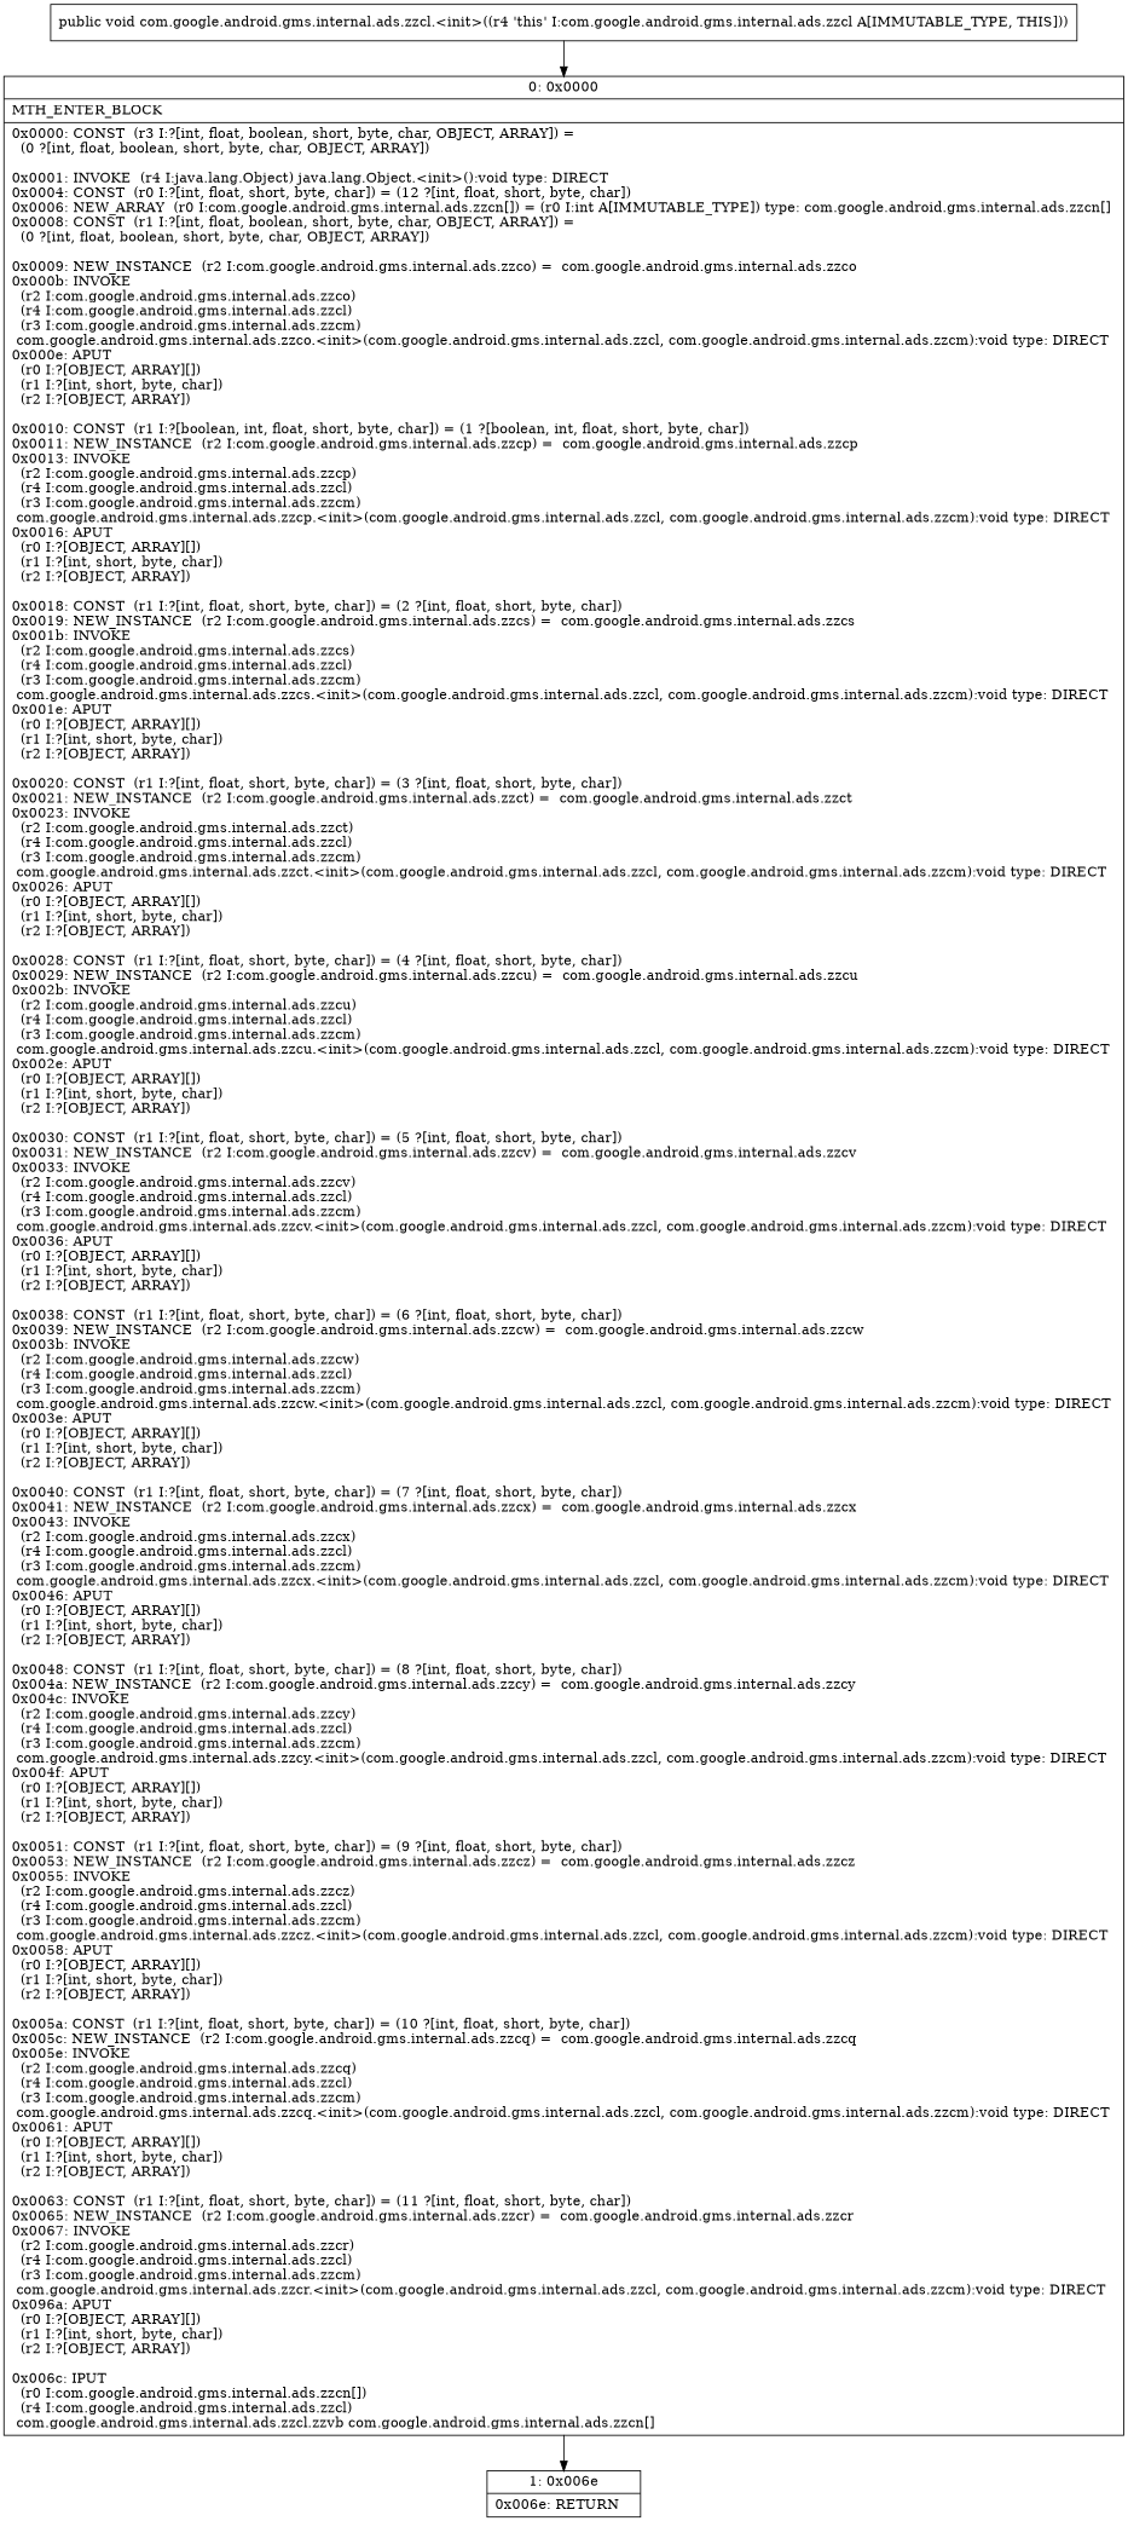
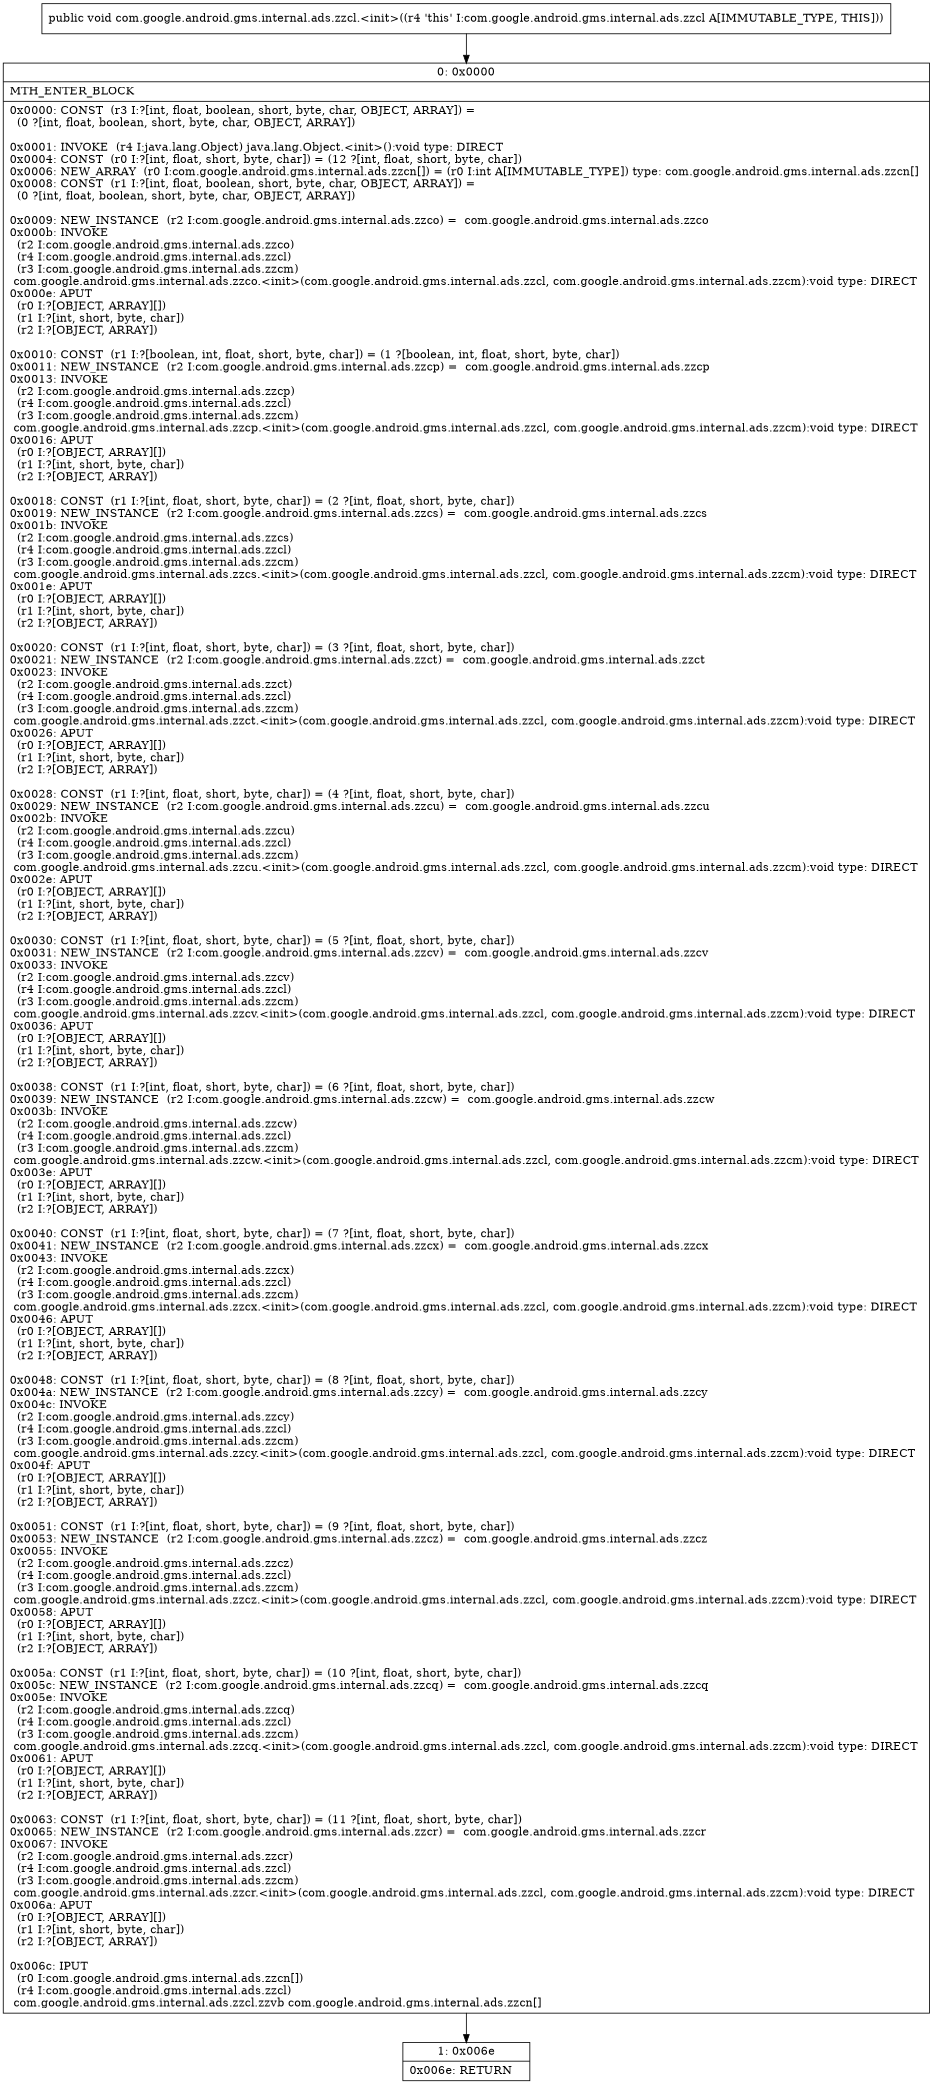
  digraph {
    node [shape=record]
-   n1 [label="{0\:\ 0x0000|MTH_ENTER_BLOCK\l|0x0000: CONST  (r3 I:?[int, float, boolean, short, byte, char, OBJECT, ARRAY]) = \l  (0 ?[int, float, boolean, short, byte, char, OBJECT, ARRAY])\l \l0x0001: INVOKE  (r4 I:java.lang.Object) java.lang.Object.\<init\>():void type: DIRECT \l0x0004: CONST  (r0 I:?[int, float, short, byte, char]) = (12 ?[int, float, short, byte, char]) \l0x0006: NEW_ARRAY  (r0 I:com.google.android.gms.internal.ads.zzcn[]) = (r0 I:int A[IMMUTABLE_TYPE]) type: com.google.android.gms.internal.ads.zzcn[] \l0x0008: CONST  (r1 I:?[int, float, boolean, short, byte, char, OBJECT, ARRAY]) = \l  (0 ?[int, float, boolean, short, byte, char, OBJECT, ARRAY])\l \l0x0009: NEW_INSTANCE  (r2 I:com.google.android.gms.internal.ads.zzco) =  com.google.android.gms.internal.ads.zzco \l0x000b: INVOKE  \l  (r2 I:com.google.android.gms.internal.ads.zzco)\l  (r4 I:com.google.android.gms.internal.ads.zzcl)\l  (r3 I:com.google.android.gms.internal.ads.zzcm)\l com.google.android.gms.internal.ads.zzco.\<init\>(com.google.android.gms.internal.ads.zzcl, com.google.android.gms.internal.ads.zzcm):void type: DIRECT \l0x000e: APUT  \l  (r0 I:?[OBJECT, ARRAY][])\l  (r1 I:?[int, short, byte, char])\l  (r2 I:?[OBJECT, ARRAY])\l \l0x0010: CONST  (r1 I:?[boolean, int, float, short, byte, char]) = (1 ?[boolean, int, float, short, byte, char]) \l0x0011: NEW_INSTANCE  (r2 I:com.google.android.gms.internal.ads.zzcp) =  com.google.android.gms.internal.ads.zzcp \l0x0013: INVOKE  \l  (r2 I:com.google.android.gms.internal.ads.zzcp)\l  (r4 I:com.google.android.gms.internal.ads.zzcl)\l  (r3 I:com.google.android.gms.internal.ads.zzcm)\l com.google.android.gms.internal.ads.zzcp.\<init\>(com.google.android.gms.internal.ads.zzcl, com.google.android.gms.internal.ads.zzcm):void type: DIRECT \l0x0016: APUT  \l  (r0 I:?[OBJECT, ARRAY][])\l  (r1 I:?[int, short, byte, char])\l  (r2 I:?[OBJECT, ARRAY])\l \l0x0018: CONST  (r1 I:?[int, float, short, byte, char]) = (2 ?[int, float, short, byte, char]) \l0x0019: NEW_INSTANCE  (r2 I:com.google.android.gms.internal.ads.zzcs) =  com.google.android.gms.internal.ads.zzcs \l0x001b: INVOKE  \l  (r2 I:com.google.android.gms.internal.ads.zzcs)\l  (r4 I:com.google.android.gms.internal.ads.zzcl)\l  (r3 I:com.google.android.gms.internal.ads.zzcm)\l com.google.android.gms.internal.ads.zzcs.\<init\>(com.google.android.gms.internal.ads.zzcl, com.google.android.gms.internal.ads.zzcm):void type: DIRECT \l0x001e: APUT  \l  (r0 I:?[OBJECT, ARRAY][])\l  (r1 I:?[int, short, byte, char])\l  (r2 I:?[OBJECT, ARRAY])\l \l0x0020: CONST  (r1 I:?[int, float, short, byte, char]) = (3 ?[int, float, short, byte, char]) \l0x0021: NEW_INSTANCE  (r2 I:com.google.android.gms.internal.ads.zzct) =  com.google.android.gms.internal.ads.zzct \l0x0023: INVOKE  \l  (r2 I:com.google.android.gms.internal.ads.zzct)\l  (r4 I:com.google.android.gms.internal.ads.zzcl)\l  (r3 I:com.google.android.gms.internal.ads.zzcm)\l com.google.android.gms.internal.ads.zzct.\<init\>(com.google.android.gms.internal.ads.zzcl, com.google.android.gms.internal.ads.zzcm):void type: DIRECT \l0x0026: APUT  \l  (r0 I:?[OBJECT, ARRAY][])\l  (r1 I:?[int, short, byte, char])\l  (r2 I:?[OBJECT, ARRAY])\l \l0x0028: CONST  (r1 I:?[int, float, short, byte, char]) = (4 ?[int, float, short, byte, char]) \l0x0029: NEW_INSTANCE  (r2 I:com.google.android.gms.internal.ads.zzcu) =  com.google.android.gms.internal.ads.zzcu \l0x002b: INVOKE  \l  (r2 I:com.google.android.gms.internal.ads.zzcu)\l  (r4 I:com.google.android.gms.internal.ads.zzcl)\l  (r3 I:com.google.android.gms.internal.ads.zzcm)\l com.google.android.gms.internal.ads.zzcu.\<init\>(com.google.android.gms.internal.ads.zzcl, com.google.android.gms.internal.ads.zzcm):void type: DIRECT \l0x002e: APUT  \l  (r0 I:?[OBJECT, ARRAY][])\l  (r1 I:?[int, short, byte, char])\l  (r2 I:?[OBJECT, ARRAY])\l \l0x0030: CONST  (r1 I:?[int, float, short, byte, char]) = (5 ?[int, float, short, byte, char]) \l0x0031: NEW_INSTANCE  (r2 I:com.google.android.gms.internal.ads.zzcv) =  com.google.android.gms.internal.ads.zzcv \l0x0033: INVOKE  \l  (r2 I:com.google.android.gms.internal.ads.zzcv)\l  (r4 I:com.google.android.gms.internal.ads.zzcl)\l  (r3 I:com.google.android.gms.internal.ads.zzcm)\l com.google.android.gms.internal.ads.zzcv.\<init\>(com.google.android.gms.internal.ads.zzcl, com.google.android.gms.internal.ads.zzcm):void type: DIRECT \l0x0036: APUT  \l  (r0 I:?[OBJECT, ARRAY][])\l  (r1 I:?[int, short, byte, char])\l  (r2 I:?[OBJECT, ARRAY])\l \l0x0038: CONST  (r1 I:?[int, float, short, byte, char]) = (6 ?[int, float, short, byte, char]) \l0x0039: NEW_INSTANCE  (r2 I:com.google.android.gms.internal.ads.zzcw) =  com.google.android.gms.internal.ads.zzcw \l0x003b: INVOKE  \l  (r2 I:com.google.android.gms.internal.ads.zzcw)\l  (r4 I:com.google.android.gms.internal.ads.zzcl)\l  (r3 I:com.google.android.gms.internal.ads.zzcm)\l com.google.android.gms.internal.ads.zzcw.\<init\>(com.google.android.gms.internal.ads.zzcl, com.google.android.gms.internal.ads.zzcm):void type: DIRECT \l0x003e: APUT  \l  (r0 I:?[OBJECT, ARRAY][])\l  (r1 I:?[int, short, byte, char])\l  (r2 I:?[OBJECT, ARRAY])\l \l0x0040: CONST  (r1 I:?[int, float, short, byte, char]) = (7 ?[int, float, short, byte, char]) \l0x0041: NEW_INSTANCE  (r2 I:com.google.android.gms.internal.ads.zzcx) =  com.google.android.gms.internal.ads.zzcx \l0x0043: INVOKE  \l  (r2 I:com.google.android.gms.internal.ads.zzcx)\l  (r4 I:com.google.android.gms.internal.ads.zzcl)\l  (r3 I:com.google.android.gms.internal.ads.zzcm)\l com.google.android.gms.internal.ads.zzcx.\<init\>(com.google.android.gms.internal.ads.zzcl, com.google.android.gms.internal.ads.zzcm):void type: DIRECT \l0x0046: APUT  \l  (r0 I:?[OBJECT, ARRAY][])\l  (r1 I:?[int, short, byte, char])\l  (r2 I:?[OBJECT, ARRAY])\l \l0x0048: CONST  (r1 I:?[int, float, short, byte, char]) = (8 ?[int, float, short, byte, char]) \l0x004a: NEW_INSTANCE  (r2 I:com.google.android.gms.internal.ads.zzcy) =  com.google.android.gms.internal.ads.zzcy \l0x004c: INVOKE  \l  (r2 I:com.google.android.gms.internal.ads.zzcy)\l  (r4 I:com.google.android.gms.internal.ads.zzcl)\l  (r3 I:com.google.android.gms.internal.ads.zzcm)\l com.google.android.gms.internal.ads.zzcy.\<init\>(com.google.android.gms.internal.ads.zzcl, com.google.android.gms.internal.ads.zzcm):void type: DIRECT \l0x004f: APUT  \l  (r0 I:?[OBJECT, ARRAY][])\l  (r1 I:?[int, short, byte, char])\l  (r2 I:?[OBJECT, ARRAY])\l \l0x0051: CONST  (r1 I:?[int, float, short, byte, char]) = (9 ?[int, float, short, byte, char]) \l0x0053: NEW_INSTANCE  (r2 I:com.google.android.gms.internal.ads.zzcz) =  com.google.android.gms.internal.ads.zzcz \l0x0055: INVOKE  \l  (r2 I:com.google.android.gms.internal.ads.zzcz)\l  (r4 I:com.google.android.gms.internal.ads.zzcl)\l  (r3 I:com.google.android.gms.internal.ads.zzcm)\l com.google.android.gms.internal.ads.zzcz.\<init\>(com.google.android.gms.internal.ads.zzcl, com.google.android.gms.internal.ads.zzcm):void type: DIRECT \l0x0058: APUT  \l  (r0 I:?[OBJECT, ARRAY][])\l  (r1 I:?[int, short, byte, char])\l  (r2 I:?[OBJECT, ARRAY])\l \l0x005a: CONST  (r1 I:?[int, float, short, byte, char]) = (10 ?[int, float, short, byte, char]) \l0x005c: NEW_INSTANCE  (r2 I:com.google.android.gms.internal.ads.zzcq) =  com.google.android.gms.internal.ads.zzcq \l0x005e: INVOKE  \l  (r2 I:com.google.android.gms.internal.ads.zzcq)\l  (r4 I:com.google.android.gms.internal.ads.zzcl)\l  (r3 I:com.google.android.gms.internal.ads.zzcm)\l com.google.android.gms.internal.ads.zzcq.\<init\>(com.google.android.gms.internal.ads.zzcl, com.google.android.gms.internal.ads.zzcm):void type: DIRECT \l0x0061: APUT  \l  (r0 I:?[OBJECT, ARRAY][])\l  (r1 I:?[int, short, byte, char])\l  (r2 I:?[OBJECT, ARRAY])\l \l0x0063: CONST  (r1 I:?[int, float, short, byte, char]) = (11 ?[int, float, short, byte, char]) \l0x0065: NEW_INSTANCE  (r2 I:com.google.android.gms.internal.ads.zzcr) =  com.google.android.gms.internal.ads.zzcr \l0x0067: INVOKE  \l  (r2 I:com.google.android.gms.internal.ads.zzcr)\l  (r4 I:com.google.android.gms.internal.ads.zzcl)\l  (r3 I:com.google.android.gms.internal.ads.zzcm)\l com.google.android.gms.internal.ads.zzcr.\<init\>(com.google.android.gms.internal.ads.zzcl, com.google.android.gms.internal.ads.zzcm):void type: DIRECT \l0x096a: APUT  \l  (r0 I:?[OBJECT, ARRAY][])\l  (r1 I:?[int, short, byte, char])\l  (r2 I:?[OBJECT, ARRAY])\l \l0x006c: IPUT  \l  (r0 I:com.google.android.gms.internal.ads.zzcn[])\l  (r4 I:com.google.android.gms.internal.ads.zzcl)\l com.google.android.gms.internal.ads.zzcl.zzvb com.google.android.gms.internal.ads.zzcn[] \l}"]
+   n1 [label="{0\:\ 0x0000|MTH_ENTER_BLOCK\l|0x0000: CONST  (r3 I:?[int, float, boolean, short, byte, char, OBJECT, ARRAY]) = \l  (0 ?[int, float, boolean, short, byte, char, OBJECT, ARRAY])\l \l0x0001: INVOKE  (r4 I:java.lang.Object) java.lang.Object.\<init\>():void type: DIRECT \l0x0004: CONST  (r0 I:?[int, float, short, byte, char]) = (12 ?[int, float, short, byte, char]) \l0x0006: NEW_ARRAY  (r0 I:com.google.android.gms.internal.ads.zzcn[]) = (r0 I:int A[IMMUTABLE_TYPE]) type: com.google.android.gms.internal.ads.zzcn[] \l0x0008: CONST  (r1 I:?[int, float, boolean, short, byte, char, OBJECT, ARRAY]) = \l  (0 ?[int, float, boolean, short, byte, char, OBJECT, ARRAY])\l \l0x0009: NEW_INSTANCE  (r2 I:com.google.android.gms.internal.ads.zzco) =  com.google.android.gms.internal.ads.zzco \l0x000b: INVOKE  \l  (r2 I:com.google.android.gms.internal.ads.zzco)\l  (r4 I:com.google.android.gms.internal.ads.zzcl)\l  (r3 I:com.google.android.gms.internal.ads.zzcm)\l com.google.android.gms.internal.ads.zzco.\<init\>(com.google.android.gms.internal.ads.zzcl, com.google.android.gms.internal.ads.zzcm):void type: DIRECT \l0x000e: APUT  \l  (r0 I:?[OBJECT, ARRAY][])\l  (r1 I:?[int, short, byte, char])\l  (r2 I:?[OBJECT, ARRAY])\l \l0x0010: CONST  (r1 I:?[boolean, int, float, short, byte, char]) = (1 ?[boolean, int, float, short, byte, char]) \l0x0011: NEW_INSTANCE  (r2 I:com.google.android.gms.internal.ads.zzcp) =  com.google.android.gms.internal.ads.zzcp \l0x0013: INVOKE  \l  (r2 I:com.google.android.gms.internal.ads.zzcp)\l  (r4 I:com.google.android.gms.internal.ads.zzcl)\l  (r3 I:com.google.android.gms.internal.ads.zzcm)\l com.google.android.gms.internal.ads.zzcp.\<init\>(com.google.android.gms.internal.ads.zzcl, com.google.android.gms.internal.ads.zzcm):void type: DIRECT \l0x0016: APUT  \l  (r0 I:?[OBJECT, ARRAY][])\l  (r1 I:?[int, short, byte, char])\l  (r2 I:?[OBJECT, ARRAY])\l \l0x0018: CONST  (r1 I:?[int, float, short, byte, char]) = (2 ?[int, float, short, byte, char]) \l0x0019: NEW_INSTANCE  (r2 I:com.google.android.gms.internal.ads.zzcs) =  com.google.android.gms.internal.ads.zzcs \l0x001b: INVOKE  \l  (r2 I:com.google.android.gms.internal.ads.zzcs)\l  (r4 I:com.google.android.gms.internal.ads.zzcl)\l  (r3 I:com.google.android.gms.internal.ads.zzcm)\l com.google.android.gms.internal.ads.zzcs.\<init\>(com.google.android.gms.internal.ads.zzcl, com.google.android.gms.internal.ads.zzcm):void type: DIRECT \l0x001e: APUT  \l  (r0 I:?[OBJECT, ARRAY][])\l  (r1 I:?[int, short, byte, char])\l  (r2 I:?[OBJECT, ARRAY])\l \l0x0020: CONST  (r1 I:?[int, float, short, byte, char]) = (3 ?[int, float, short, byte, char]) \l0x0021: NEW_INSTANCE  (r2 I:com.google.android.gms.internal.ads.zzct) =  com.google.android.gms.internal.ads.zzct \l0x0023: INVOKE  \l  (r2 I:com.google.android.gms.internal.ads.zzct)\l  (r4 I:com.google.android.gms.internal.ads.zzcl)\l  (r3 I:com.google.android.gms.internal.ads.zzcm)\l com.google.android.gms.internal.ads.zzct.\<init\>(com.google.android.gms.internal.ads.zzcl, com.google.android.gms.internal.ads.zzcm):void type: DIRECT \l0x0026: APUT  \l  (r0 I:?[OBJECT, ARRAY][])\l  (r1 I:?[int, short, byte, char])\l  (r2 I:?[OBJECT, ARRAY])\l \l0x0028: CONST  (r1 I:?[int, float, short, byte, char]) = (4 ?[int, float, short, byte, char]) \l0x0029: NEW_INSTANCE  (r2 I:com.google.android.gms.internal.ads.zzcu) =  com.google.android.gms.internal.ads.zzcu \l0x002b: INVOKE  \l  (r2 I:com.google.android.gms.internal.ads.zzcu)\l  (r4 I:com.google.android.gms.internal.ads.zzcl)\l  (r3 I:com.google.android.gms.internal.ads.zzcm)\l com.google.android.gms.internal.ads.zzcu.\<init\>(com.google.android.gms.internal.ads.zzcl, com.google.android.gms.internal.ads.zzcm):void type: DIRECT \l0x002e: APUT  \l  (r0 I:?[OBJECT, ARRAY][])\l  (r1 I:?[int, short, byte, char])\l  (r2 I:?[OBJECT, ARRAY])\l \l0x0030: CONST  (r1 I:?[int, float, short, byte, char]) = (5 ?[int, float, short, byte, char]) \l0x0031: NEW_INSTANCE  (r2 I:com.google.android.gms.internal.ads.zzcv) =  com.google.android.gms.internal.ads.zzcv \l0x0033: INVOKE  \l  (r2 I:com.google.android.gms.internal.ads.zzcv)\l  (r4 I:com.google.android.gms.internal.ads.zzcl)\l  (r3 I:com.google.android.gms.internal.ads.zzcm)\l com.google.android.gms.internal.ads.zzcv.\<init\>(com.google.android.gms.internal.ads.zzcl, com.google.android.gms.internal.ads.zzcm):void type: DIRECT \l0x0036: APUT  \l  (r0 I:?[OBJECT, ARRAY][])\l  (r1 I:?[int, short, byte, char])\l  (r2 I:?[OBJECT, ARRAY])\l \l0x0038: CONST  (r1 I:?[int, float, short, byte, char]) = (6 ?[int, float, short, byte, char]) \l0x0039: NEW_INSTANCE  (r2 I:com.google.android.gms.internal.ads.zzcw) =  com.google.android.gms.internal.ads.zzcw \l0x003b: INVOKE  \l  (r2 I:com.google.android.gms.internal.ads.zzcw)\l  (r4 I:com.google.android.gms.internal.ads.zzcl)\l  (r3 I:com.google.android.gms.internal.ads.zzcm)\l com.google.android.gms.internal.ads.zzcw.\<init\>(com.google.android.gms.internal.ads.zzcl, com.google.android.gms.internal.ads.zzcm):void type: DIRECT \l0x003e: APUT  \l  (r0 I:?[OBJECT, ARRAY][])\l  (r1 I:?[int, short, byte, char])\l  (r2 I:?[OBJECT, ARRAY])\l \l0x0040: CONST  (r1 I:?[int, float, short, byte, char]) = (7 ?[int, float, short, byte, char]) \l0x0041: NEW_INSTANCE  (r2 I:com.google.android.gms.internal.ads.zzcx) =  com.google.android.gms.internal.ads.zzcx \l0x0043: INVOKE  \l  (r2 I:com.google.android.gms.internal.ads.zzcx)\l  (r4 I:com.google.android.gms.internal.ads.zzcl)\l  (r3 I:com.google.android.gms.internal.ads.zzcm)\l com.google.android.gms.internal.ads.zzcx.\<init\>(com.google.android.gms.internal.ads.zzcl, com.google.android.gms.internal.ads.zzcm):void type: DIRECT \l0x0046: APUT  \l  (r0 I:?[OBJECT, ARRAY][])\l  (r1 I:?[int, short, byte, char])\l  (r2 I:?[OBJECT, ARRAY])\l \l0x0048: CONST  (r1 I:?[int, float, short, byte, char]) = (8 ?[int, float, short, byte, char]) \l0x004a: NEW_INSTANCE  (r2 I:com.google.android.gms.internal.ads.zzcy) =  com.google.android.gms.internal.ads.zzcy \l0x004c: INVOKE  \l  (r2 I:com.google.android.gms.internal.ads.zzcy)\l  (r4 I:com.google.android.gms.internal.ads.zzcl)\l  (r3 I:com.google.android.gms.internal.ads.zzcm)\l com.google.android.gms.internal.ads.zzcy.\<init\>(com.google.android.gms.internal.ads.zzcl, com.google.android.gms.internal.ads.zzcm):void type: DIRECT \l0x004f: APUT  \l  (r0 I:?[OBJECT, ARRAY][])\l  (r1 I:?[int, short, byte, char])\l  (r2 I:?[OBJECT, ARRAY])\l \l0x0051: CONST  (r1 I:?[int, float, short, byte, char]) = (9 ?[int, float, short, byte, char]) \l0x0053: NEW_INSTANCE  (r2 I:com.google.android.gms.internal.ads.zzcz) =  com.google.android.gms.internal.ads.zzcz \l0x0055: INVOKE  \l  (r2 I:com.google.android.gms.internal.ads.zzcz)\l  (r4 I:com.google.android.gms.internal.ads.zzcl)\l  (r3 I:com.google.android.gms.internal.ads.zzcm)\l com.google.android.gms.internal.ads.zzcz.\<init\>(com.google.android.gms.internal.ads.zzcl, com.google.android.gms.internal.ads.zzcm):void type: DIRECT \l0x0058: APUT  \l  (r0 I:?[OBJECT, ARRAY][])\l  (r1 I:?[int, short, byte, char])\l  (r2 I:?[OBJECT, ARRAY])\l \l0x005a: CONST  (r1 I:?[int, float, short, byte, char]) = (10 ?[int, float, short, byte, char]) \l0x005c: NEW_INSTANCE  (r2 I:com.google.android.gms.internal.ads.zzcq) =  com.google.android.gms.internal.ads.zzcq \l0x005e: INVOKE  \l  (r2 I:com.google.android.gms.internal.ads.zzcq)\l  (r4 I:com.google.android.gms.internal.ads.zzcl)\l  (r3 I:com.google.android.gms.internal.ads.zzcm)\l com.google.android.gms.internal.ads.zzcq.\<init\>(com.google.android.gms.internal.ads.zzcl, com.google.android.gms.internal.ads.zzcm):void type: DIRECT \l0x0061: APUT  \l  (r0 I:?[OBJECT, ARRAY][])\l  (r1 I:?[int, short, byte, char])\l  (r2 I:?[OBJECT, ARRAY])\l \l0x0063: CONST  (r1 I:?[int, float, short, byte, char]) = (11 ?[int, float, short, byte, char]) \l0x0065: NEW_INSTANCE  (r2 I:com.google.android.gms.internal.ads.zzcr) =  com.google.android.gms.internal.ads.zzcr \l0x0067: INVOKE  \l  (r2 I:com.google.android.gms.internal.ads.zzcr)\l  (r4 I:com.google.android.gms.internal.ads.zzcl)\l  (r3 I:com.google.android.gms.internal.ads.zzcm)\l com.google.android.gms.internal.ads.zzcr.\<init\>(com.google.android.gms.internal.ads.zzcl, com.google.android.gms.internal.ads.zzcm):void type: DIRECT \l0x006a: APUT  \l  (r0 I:?[OBJECT, ARRAY][])\l  (r1 I:?[int, short, byte, char])\l  (r2 I:?[OBJECT, ARRAY])\l \l0x006c: IPUT  \l  (r0 I:com.google.android.gms.internal.ads.zzcn[])\l  (r4 I:com.google.android.gms.internal.ads.zzcl)\l com.google.android.gms.internal.ads.zzcl.zzvb com.google.android.gms.internal.ads.zzcn[] \l}"]
    n2 [label="{1\:\ 0x006e|0x006e: RETURN   \l}"]
    n3 [label="{public void com.google.android.gms.internal.ads.zzcl.\<init\>((r4 'this' I:com.google.android.gms.internal.ads.zzcl A[IMMUTABLE_TYPE, THIS])) }"]
    n1 -> n2
    n3 -> n1
  }
